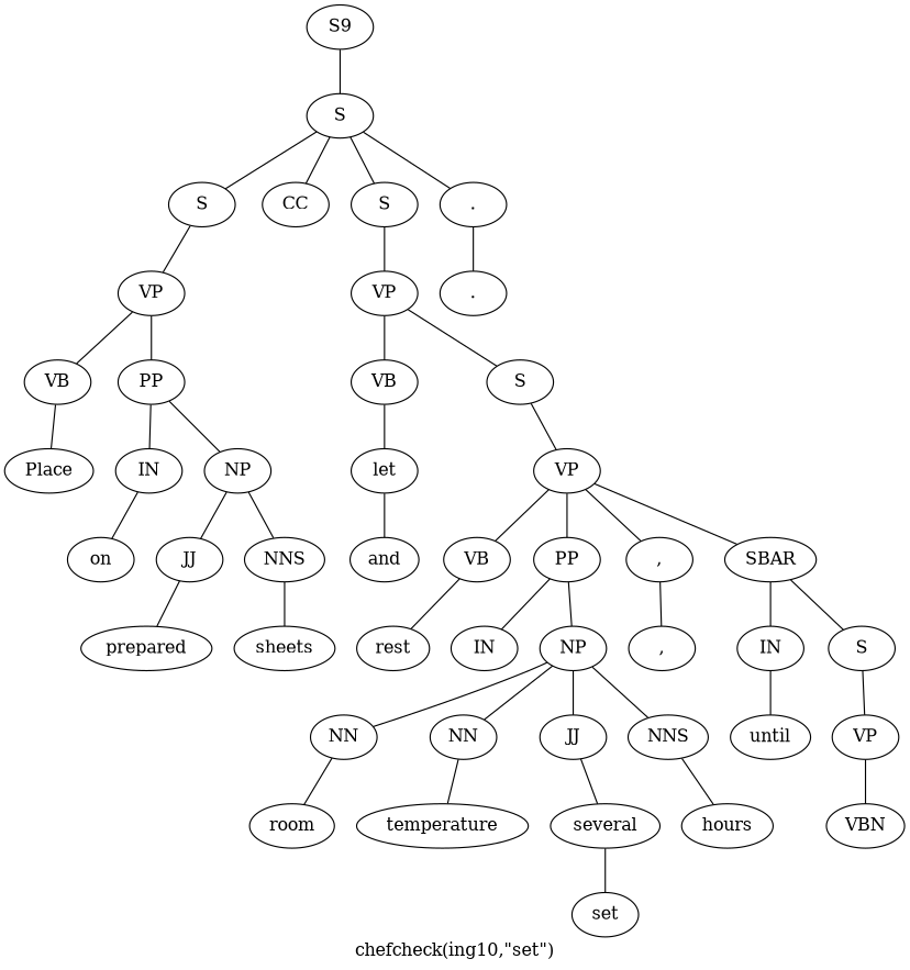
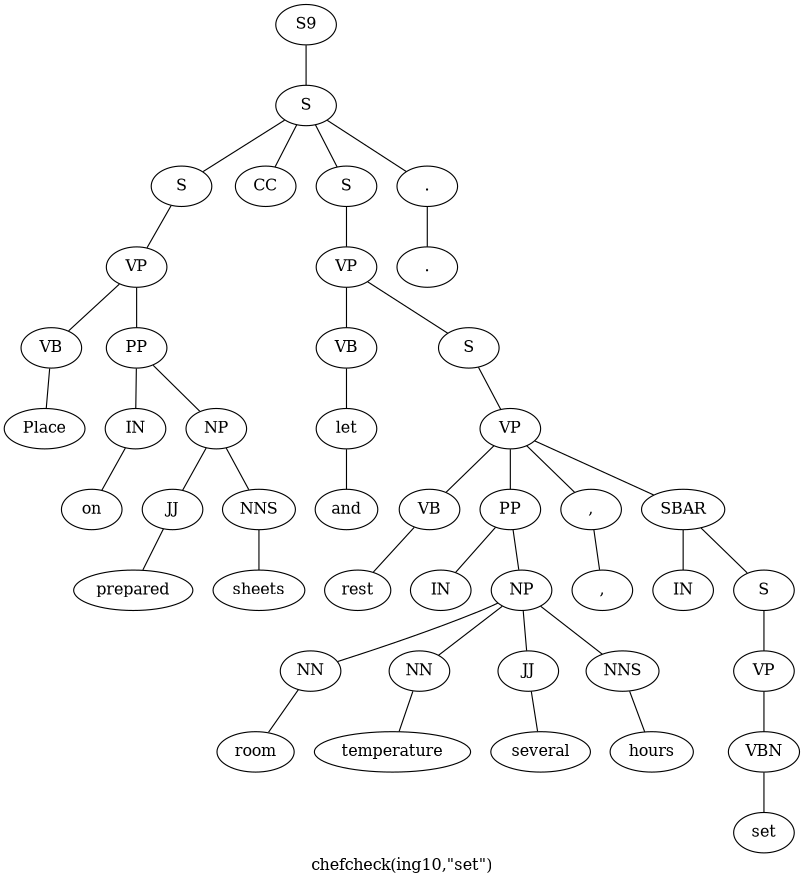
  graph {
    label="chefcheck(ing10,\"set\")"
    n1 [label=S9]
    n2 [label=S]
    n3 [label=S]
    n4 [label=CC]
    n5 [label=S]
    n6 [label="."]
    n7 [label=VP]
    n8 [label=VP]
    n9 [label="."]
    n10 [label=VB]
    n11 [label=PP]
    n12 [label=Place]
    n13 [label=IN]
    n14 [label=NP]
    n15 [label=on]
    n16 [label=JJ]
    n17 [label=NNS]
    n18 [label=prepared]
    n19 [label=sheets]
    n20 [label=and]
    n21 [label=VB]
    n22 [label=S]
    n23 [label=let]
    n24 [label=VP]
    n25 [label=VB]
    n26 [label=PP]
    n27 [label=","]
    n28 [label=SBAR]
    n29 [label=rest]
    n30 [label=IN]
    n31 [label=NP]
    n32 [label=","]
    n33 [label=IN]
    n34 [label=S]
    n35 [label=NN]
    n36 [label=NN]
    n37 [label=JJ]
    n38 [label=NNS]
    n39 [label=room]
    n40 [label=temperature]
    n41 [label=several]
    n42 [label=hours]
-   n43 [label=until]
    n44 [label=VP]
    n45 [label=VBN]
    n46 [label=set]
    n1 -- n2
    n2 -- n3
    n2 -- n4
    n2 -- n5
    n2 -- n6
    n3 -- n7
    n5 -- n8
    n6 -- n9
    n7 -- n10
    n7 -- n11
    n8 -- n21
    n8 -- n22
    n10 -- n12
    n11 -- n13
    n11 -- n14
    n13 -- n15
    n14 -- n16
    n14 -- n17
    n16 -- n18
    n17 -- n19
    n21 -- n23
    n22 -- n24
    n23 -- n20
    n24 -- n25
    n24 -- n26
    n24 -- n27
    n24 -- n28
    n25 -- n29
    n26 -- n30
    n26 -- n31
    n27 -- n32
    n28 -- n33
    n28 -- n34
    n31 -- n35
    n31 -- n36
    n31 -- n37
    n31 -- n38
-   n33 -- n43
    n34 -- n44
    n35 -- n39
    n36 -- n40
    n37 -- n41
    n38 -- n42
    n44 -- n45
-   n41 -- n46
+   n45 -- n46
  }
